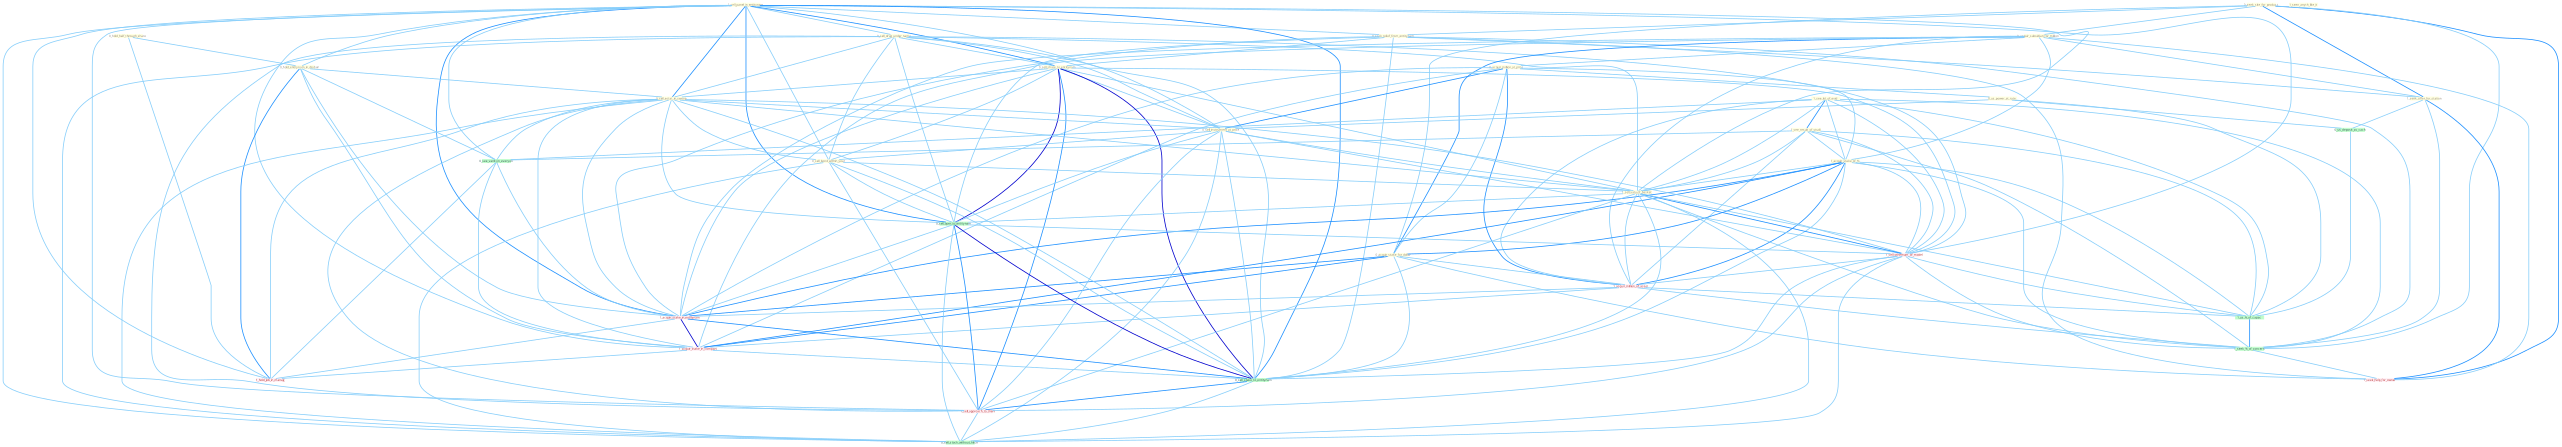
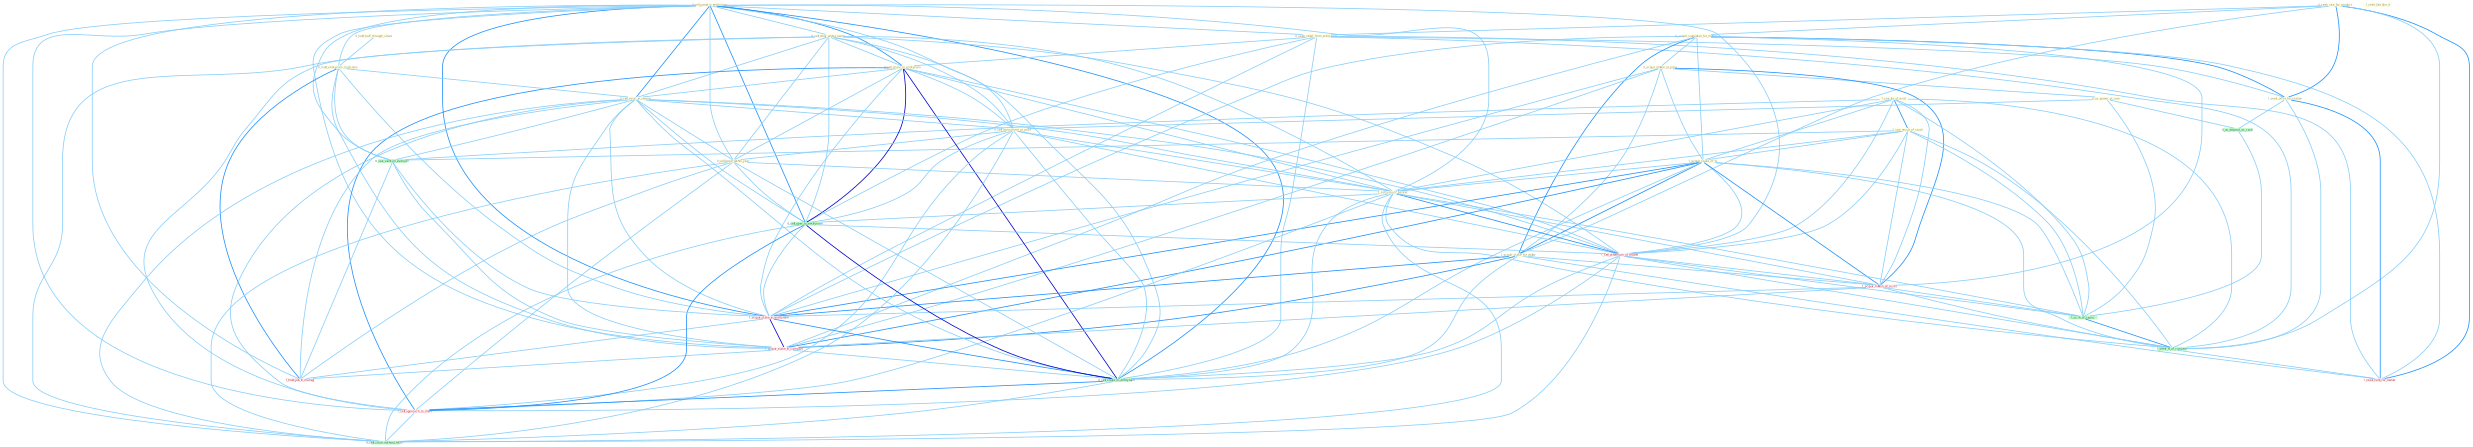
  graph {
    fontname="Open Sans"
    node [color="#ffffe0" fixedsize=true fontcolor="#8b7d6b" fontname="Open Sans" fontsize=4 shape=polygon style=filled]
    edge [color="#87cefa" fontname="Open Sans" w=1]
    "0_sell_panel_in_entitynam " [height=.06 width=.5]
    "0_seek_site_for_product " [height=.06 width=.5]
    "0_sell_drug_under_name " [height=.06 width=.5]
    "0_seek_relief_from_entitynam " [height=.06 width=.5]
    "0_acquir_subsidiari_for_million " [height=.06 width=.5]
    "0_acquir_million_at_price " [height=.06 width=.5]
    "1_see_lot_of_evid " [height=.06 width=.5]
    "1_see_result_of_studi " [height=.06 width=.5]
    "0_sell_share_to_entitynam " [height=.06 width=.5]
    "1_acquir_stake_of_% " [height=.06 width=.5]
    "1_seek_offer_for_station " [height=.06 width=.5]
    "0_hold_half_through_share " [height=.06 width=.5]
    "0_acquir_stake_for_dollar " [height=.06 width=.5]
    "0_hold_entitynam_in_disdain " [height=.06 width=.5]
-   "1_seen_anyth_like_it " [height=.06 width=.5]
+   "1_seen_anyth_like_it " [height=.06 width=.5 label="1_seen_like_like_it"]
    "0_us_power_at_rate " [height=.06 width=.5]
    "0_sell_estat_in_swoop " [height=.06 width=.5]
    "0_sell_instrument_at_price " [height=.06 width=.5]
    "0_sell_bond_within_year " [height=.06 width=.5]
    "1_sell_valu_of_basket " [height=.06 width=.5]
    "1_sell_othernum_of_model " [color="#fff0f5" fontcolor="#b22222" height=.06 width=.5]
    "1_acquir_million_of_asset " [color="#fff0f5" fontcolor="#b22222" height=.06 width=.5]
    "1_acquir_stake_in_entitynam " [color="#fff0f5" fontcolor="#b22222" height=.06 width=.5]
    "1_acquir_stake_in_compani " [color="#fff0f5" fontcolor="#b22222" height=.06 width=.5]
    "1_sell_approach_to_client " [color="#fff0f5" fontcolor="#b22222" height=.06 width=.5]
    "1_hold_job_in_manag " [color="#fff0f5" fontcolor="#b22222" height=.06 width=.5]
    "1_seek_help_for_owner " [color="#fff0f5" fontcolor="#b22222" height=.06 width=.5]
    "0_sell_oper_to_entitynam " [color="#BDFCC9" fontcolor="#2f4f4f" height=.06 width=.5]
    "0_see_vaniti_in_everyon " [color="#BDFCC9" fontcolor="#2f4f4f" height=.06 width=.5]
    "0_sell_stake_to_entitynam " [color="#BDFCC9" fontcolor="#2f4f4f" height=.06 width=.5]
    "0_sell_stock_without_hitch " [color="#BDFCC9" fontcolor="#2f4f4f" height=.06 width=.5]
    "1_seek_%_of_concern " [color="#BDFCC9" fontcolor="#2f4f4f" height=.06 width=.5]
    "1_us_%_of_capac " [color="#BDFCC9" fontcolor="#2f4f4f" height=.06 width=.5]
    "0_us_deposit_as_cach " [color="#BDFCC9" fontcolor="#2f4f4f" height=.06 width=.5]
    subgraph sub_1 {
      "0_sell_panel_in_entitynam "
      "0_seek_site_for_product "
      "0_sell_drug_under_name "
      "0_seek_relief_from_entitynam "
      "0_acquir_subsidiari_for_million "
      "0_acquir_million_at_price "
      "1_see_lot_of_evid "
      "1_see_result_of_studi "
      "0_sell_share_to_entitynam "
      "1_acquir_stake_of_% "
      "1_seek_offer_for_station "
      "0_hold_half_through_share "
      "0_acquir_stake_for_dollar "
      "0_hold_entitynam_in_disdain "
      "1_seen_anyth_like_it "
      "0_us_power_at_rate "
      "0_sell_estat_in_swoop "
      "0_sell_instrument_at_price "
      "0_sell_bond_within_year "
      "1_sell_valu_of_basket "
    }
    subgraph sub_2 {
      "1_sell_othernum_of_model "
      "1_acquir_million_of_asset "
      "1_acquir_stake_in_entitynam "
      "1_acquir_stake_in_compani "
      "1_sell_approach_to_client "
      "1_hold_job_in_manag "
      "1_seek_help_for_owner "
    }
    "0_sell_panel_in_entitynam " -- "0_sell_drug_under_name "
    "0_sell_panel_in_entitynam " -- "0_seek_relief_from_entitynam "
    "0_sell_panel_in_entitynam " -- "0_sell_share_to_entitynam " [color="#1e90ff" w=2]
    "0_sell_panel_in_entitynam " -- "0_hold_entitynam_in_disdain "
    "0_sell_panel_in_entitynam " -- "0_sell_estat_in_swoop " [color="#1e90ff" w=2]
    "0_sell_panel_in_entitynam " -- "0_sell_instrument_at_price "
    "0_sell_panel_in_entitynam " -- "0_sell_bond_within_year "
    "0_sell_panel_in_entitynam " -- "1_sell_valu_of_basket "
    "0_sell_panel_in_entitynam " -- "1_sell_othernum_of_model "
    "0_sell_panel_in_entitynam " -- "1_acquir_stake_in_entitynam " [color="#1e90ff" w=2]
    "0_sell_panel_in_entitynam " -- "1_acquir_stake_in_compani "
    "0_sell_panel_in_entitynam " -- "1_sell_approach_to_client "
    "0_sell_panel_in_entitynam " -- "1_hold_job_in_manag "
    "0_sell_panel_in_entitynam " -- "0_sell_oper_to_entitynam " [color="#1e90ff" w=2]
    "0_sell_panel_in_entitynam " -- "0_see_vaniti_in_everyon "
    "0_sell_panel_in_entitynam " -- "0_sell_stake_to_entitynam " [color="#1e90ff" w=2]
    "0_sell_panel_in_entitynam " -- "0_sell_stock_without_hitch "
    "0_seek_site_for_product " -- "0_seek_relief_from_entitynam "
    "0_seek_site_for_product " -- "0_acquir_subsidiari_for_million "
    "0_seek_site_for_product " -- "1_seek_offer_for_station " [color="#1e90ff" w=2]
    "0_seek_site_for_product " -- "0_acquir_stake_for_dollar "
    "0_seek_site_for_product " -- "1_seek_help_for_owner " [color="#1e90ff" w=2]
    "0_seek_site_for_product " -- "1_seek_%_of_concern "
    "0_sell_drug_under_name " -- "0_sell_share_to_entitynam "
    "0_sell_drug_under_name " -- "0_sell_estat_in_swoop "
    "0_sell_drug_under_name " -- "0_sell_instrument_at_price "
    "0_sell_drug_under_name " -- "0_sell_bond_within_year "
    "0_sell_drug_under_name " -- "1_sell_valu_of_basket "
    "0_sell_drug_under_name " -- "1_sell_othernum_of_model "
    "0_sell_drug_under_name " -- "1_sell_approach_to_client "
    "0_sell_drug_under_name " -- "0_sell_oper_to_entitynam "
    "0_sell_drug_under_name " -- "0_sell_stake_to_entitynam "
    "0_sell_drug_under_name " -- "0_sell_stock_without_hitch "
    "0_seek_relief_from_entitynam " -- "0_sell_share_to_entitynam "
    "0_seek_relief_from_entitynam " -- "1_seek_offer_for_station "
    "0_seek_relief_from_entitynam " -- "1_acquir_stake_in_entitynam "
    "0_seek_relief_from_entitynam " -- "1_seek_help_for_owner "
    "0_seek_relief_from_entitynam " -- "0_sell_oper_to_entitynam "
    "0_seek_relief_from_entitynam " -- "0_sell_stake_to_entitynam "
    "0_seek_relief_from_entitynam " -- "1_seek_%_of_concern "
    "0_acquir_subsidiari_for_million " -- "0_acquir_million_at_price "
    "0_acquir_subsidiari_for_million " -- "1_acquir_stake_of_% "
-   "0_acquir_subsidiari_for_million " -- "1_seek_offer_for_station "
+   "0_acquir_subsidiari_for_million " -- "1_seek_offer_for_station " [color="#1e90ff"]
    "0_acquir_subsidiari_for_million " -- "0_acquir_stake_for_dollar " [color="#1e90ff" w=2]
    "0_acquir_subsidiari_for_million " -- "1_acquir_million_of_asset "
    "0_acquir_subsidiari_for_million " -- "1_acquir_stake_in_entitynam "
    "0_acquir_subsidiari_for_million " -- "1_acquir_stake_in_compani "
    "0_acquir_subsidiari_for_million " -- "1_seek_help_for_owner "
    "0_acquir_million_at_price " -- "1_acquir_stake_of_% "
    "0_acquir_million_at_price " -- "0_acquir_stake_for_dollar "
    "0_acquir_million_at_price " -- "0_us_power_at_rate "
-   "0_acquir_million_at_price " -- "0_sell_instrument_at_price " [color="#1e90ff" w=2]
    "0_acquir_million_at_price " -- "1_acquir_million_of_asset " [color="#1e90ff" w=2]
    "0_acquir_million_at_price " -- "1_acquir_stake_in_entitynam "
    "0_acquir_million_at_price " -- "1_acquir_stake_in_compani "
    "1_see_lot_of_evid " -- "1_see_result_of_studi " [color="#1e90ff" w=2]
    "1_see_lot_of_evid " -- "1_acquir_stake_of_% "
    "1_see_lot_of_evid " -- "1_sell_valu_of_basket "
    "1_see_lot_of_evid " -- "1_sell_othernum_of_model "
    "1_see_lot_of_evid " -- "1_acquir_million_of_asset "
    "1_see_lot_of_evid " -- "0_see_vaniti_in_everyon "
    "1_see_lot_of_evid " -- "1_seek_%_of_concern "
    "1_see_lot_of_evid " -- "1_us_%_of_capac "
    "1_see_result_of_studi " -- "1_acquir_stake_of_% "
    "1_see_result_of_studi " -- "1_sell_valu_of_basket "
    "1_see_result_of_studi " -- "1_sell_othernum_of_model "
    "1_see_result_of_studi " -- "1_acquir_million_of_asset "
    "1_see_result_of_studi " -- "0_see_vaniti_in_everyon "
    "1_see_result_of_studi " -- "1_seek_%_of_concern "
    "1_see_result_of_studi " -- "1_us_%_of_capac "
    "0_sell_share_to_entitynam " -- "0_sell_estat_in_swoop "
    "0_sell_share_to_entitynam " -- "0_sell_instrument_at_price "
    "0_sell_share_to_entitynam " -- "0_sell_bond_within_year "
    "0_sell_share_to_entitynam " -- "1_sell_valu_of_basket "
    "0_sell_share_to_entitynam " -- "1_sell_othernum_of_model "
    "0_sell_share_to_entitynam " -- "1_acquir_stake_in_entitynam "
    "0_sell_share_to_entitynam " -- "1_sell_approach_to_client " [color="#1e90ff" w=2]
    "0_sell_share_to_entitynam " -- "0_sell_oper_to_entitynam " [color="#0000cd" w=3]
    "0_sell_share_to_entitynam " -- "0_sell_stake_to_entitynam " [color="#0000cd" w=3]
    "1_acquir_stake_of_% " -- "0_acquir_stake_for_dollar " [color="#1e90ff" w=2]
    "1_acquir_stake_of_% " -- "1_sell_valu_of_basket "
    "1_acquir_stake_of_% " -- "1_sell_othernum_of_model "
    "1_acquir_stake_of_% " -- "1_acquir_million_of_asset " [color="#1e90ff" w=2]
    "1_acquir_stake_of_% " -- "1_acquir_stake_in_entitynam " [color="#1e90ff" w=2]
    "1_acquir_stake_of_% " -- "1_acquir_stake_in_compani " [color="#1e90ff" w=2]
    "1_acquir_stake_of_% " -- "0_sell_stake_to_entitynam "
    "1_acquir_stake_of_% " -- "1_seek_%_of_concern "
    "1_acquir_stake_of_% " -- "1_us_%_of_capac "
    "1_seek_offer_for_station " -- "1_seek_help_for_owner " [color="#1e90ff" w=2]
    "1_seek_offer_for_station " -- "1_seek_%_of_concern "
    "1_seek_offer_for_station " -- "0_us_deposit_as_cach "
    "0_hold_half_through_share " -- "0_hold_entitynam_in_disdain "
-   "0_hold_half_through_share " -- "1_hold_job_in_manag "
+   "0_sell_bond_within_year " -- "1_hold_job_in_manag "
    "0_acquir_stake_for_dollar " -- "1_acquir_million_of_asset "
    "0_acquir_stake_for_dollar " -- "1_acquir_stake_in_entitynam " [color="#1e90ff" w=2]
    "0_acquir_stake_for_dollar " -- "1_acquir_stake_in_compani " [color="#1e90ff" w=2]
    "0_acquir_stake_for_dollar " -- "1_seek_help_for_owner "
    "0_acquir_stake_for_dollar " -- "0_sell_stake_to_entitynam "
    "0_hold_entitynam_in_disdain " -- "0_sell_estat_in_swoop "
    "0_hold_entitynam_in_disdain " -- "1_acquir_stake_in_entitynam "
    "0_hold_entitynam_in_disdain " -- "1_acquir_stake_in_compani "
    "0_hold_entitynam_in_disdain " -- "1_hold_job_in_manag " [color="#1e90ff" w=2]
    "0_hold_entitynam_in_disdain " -- "0_see_vaniti_in_everyon "
    "0_us_power_at_rate " -- "0_sell_instrument_at_price "
    "0_us_power_at_rate " -- "1_us_%_of_capac "
    "0_us_power_at_rate " -- "0_us_deposit_as_cach "
    "0_sell_estat_in_swoop " -- "0_sell_instrument_at_price "
    "0_sell_estat_in_swoop " -- "0_sell_bond_within_year "
    "0_sell_estat_in_swoop " -- "1_sell_valu_of_basket "
    "0_sell_estat_in_swoop " -- "1_sell_othernum_of_model "
    "0_sell_estat_in_swoop " -- "1_acquir_stake_in_entitynam "
    "0_sell_estat_in_swoop " -- "1_acquir_stake_in_compani "
    "0_sell_estat_in_swoop " -- "1_sell_approach_to_client "
    "0_sell_estat_in_swoop " -- "1_hold_job_in_manag "
    "0_sell_estat_in_swoop " -- "0_sell_oper_to_entitynam "
    "0_sell_estat_in_swoop " -- "0_see_vaniti_in_everyon "
    "0_sell_estat_in_swoop " -- "0_sell_stake_to_entitynam "
    "0_sell_estat_in_swoop " -- "0_sell_stock_without_hitch "
    "0_sell_instrument_at_price " -- "0_sell_bond_within_year "
    "0_sell_instrument_at_price " -- "1_sell_valu_of_basket "
    "0_sell_instrument_at_price " -- "1_sell_othernum_of_model "
    "0_sell_instrument_at_price " -- "1_sell_approach_to_client "
    "0_sell_instrument_at_price " -- "0_sell_oper_to_entitynam "
    "0_sell_instrument_at_price " -- "0_sell_stake_to_entitynam "
    "0_sell_instrument_at_price " -- "0_sell_stock_without_hitch "
    "0_sell_bond_within_year " -- "1_sell_valu_of_basket "
    "0_sell_bond_within_year " -- "1_sell_approach_to_client "
    "0_sell_bond_within_year " -- "0_sell_oper_to_entitynam "
    "0_sell_bond_within_year " -- "0_sell_stake_to_entitynam "
    "0_sell_bond_within_year " -- "0_sell_stock_without_hitch "
    "1_sell_valu_of_basket " -- "1_sell_othernum_of_model " [color="#1e90ff" w=2]
    "1_sell_valu_of_basket " -- "1_acquir_million_of_asset "
    "1_sell_valu_of_basket " -- "1_sell_approach_to_client "
    "1_sell_valu_of_basket " -- "0_sell_oper_to_entitynam "
    "1_sell_valu_of_basket " -- "0_sell_stake_to_entitynam "
    "1_sell_valu_of_basket " -- "0_sell_stock_without_hitch "
    "1_sell_valu_of_basket " -- "1_seek_%_of_concern "
    "1_sell_valu_of_basket " -- "1_us_%_of_capac "
    "1_sell_othernum_of_model " -- "1_acquir_million_of_asset "
    "1_sell_othernum_of_model " -- "1_sell_approach_to_client "
    "1_sell_othernum_of_model " -- "0_sell_stake_to_entitynam "
    "1_sell_othernum_of_model " -- "0_sell_stock_without_hitch "
    "1_sell_othernum_of_model " -- "1_seek_%_of_concern "
    "1_sell_othernum_of_model " -- "1_us_%_of_capac "
    "1_acquir_million_of_asset " -- "1_acquir_stake_in_entitynam "
    "1_acquir_million_of_asset " -- "1_acquir_stake_in_compani "
    "1_acquir_million_of_asset " -- "1_seek_%_of_concern "
    "1_acquir_million_of_asset " -- "1_us_%_of_capac "
    "1_acquir_stake_in_entitynam " -- "1_acquir_stake_in_compani " [color="#0000cd" w=3]
    "1_acquir_stake_in_entitynam " -- "1_hold_job_in_manag "
    "1_acquir_stake_in_entitynam " -- "0_sell_stake_to_entitynam " [color="#1e90ff" w=2]
    "1_acquir_stake_in_compani " -- "1_hold_job_in_manag "
    "1_acquir_stake_in_compani " -- "0_sell_stake_to_entitynam "
    "1_sell_approach_to_client " -- "0_sell_stock_without_hitch "
    "0_sell_oper_to_entitynam " -- "1_sell_othernum_of_model "
    "0_sell_oper_to_entitynam " -- "1_acquir_stake_in_entitynam "
    "0_sell_oper_to_entitynam " -- "1_sell_approach_to_client " [color="#1e90ff" w=2]
    "0_sell_oper_to_entitynam " -- "0_sell_stake_to_entitynam " [color="#0000cd" w=3]
    "0_sell_oper_to_entitynam " -- "0_sell_stock_without_hitch "
    "0_see_vaniti_in_everyon " -- "1_acquir_stake_in_entitynam "
    "0_see_vaniti_in_everyon " -- "1_acquir_stake_in_compani "
    "0_see_vaniti_in_everyon " -- "1_hold_job_in_manag "
    "0_sell_stake_to_entitynam " -- "1_sell_approach_to_client " [color="#1e90ff" w=2]
    "0_sell_stake_to_entitynam " -- "0_sell_stock_without_hitch "
    "1_seek_%_of_concern " -- "1_seek_help_for_owner "
    "1_us_%_of_capac " -- "1_seek_%_of_concern " [color="#1e90ff" w=2]
    "0_us_deposit_as_cach " -- "1_us_%_of_capac "
  }
